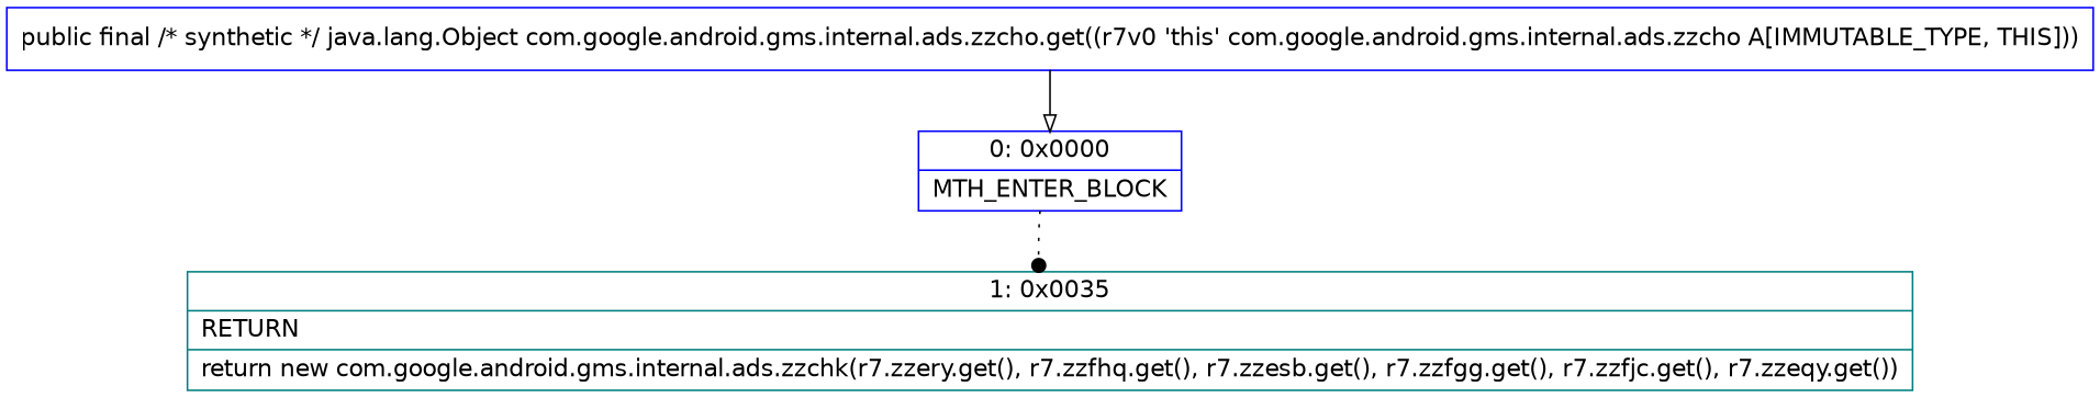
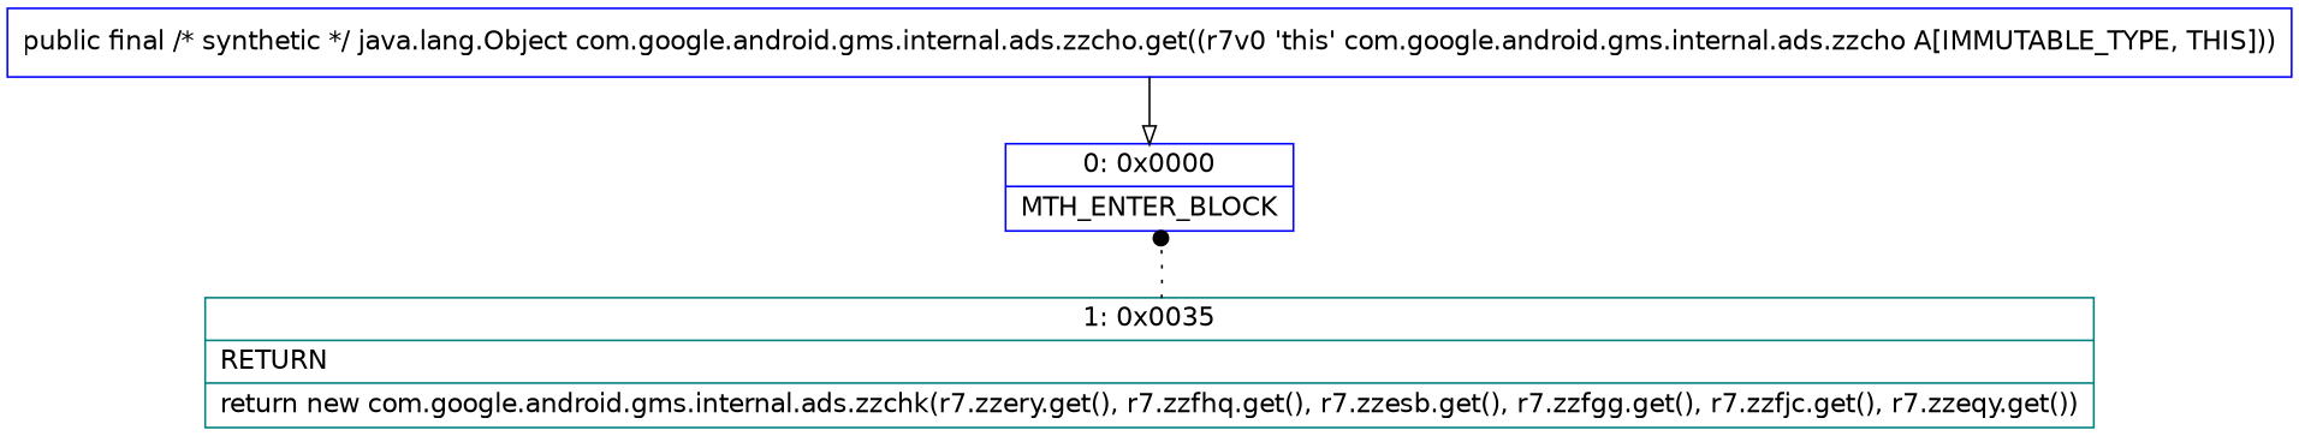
  digraph {
    fontname="DejaVu Sans"
    node [shape=record color=blue fontname="DejaVu Sans"]
    edge [fontname="DejaVu Sans"]
    n1 [label="{0\:\ 0x0000|MTH_ENTER_BLOCK\l}"]
    n2 [label="{1\:\ 0x0035|RETURN\l|return new com.google.android.gms.internal.ads.zzchk(r7.zzery.get(), r7.zzfhq.get(), r7.zzesb.get(), r7.zzfgg.get(), r7.zzfjc.get(), r7.zzeqy.get())\l}" color=teal]
    n3 [label="{public final \/* synthetic *\/ java.lang.Object com.google.android.gms.internal.ads.zzcho.get((r7v0 'this' com.google.android.gms.internal.ads.zzcho A[IMMUTABLE_TYPE, THIS])) }"]
-   n1 -> n2 [style=dotted arrowhead=dot]
+   n2 -> n1 [style=dotted arrowhead=dot]
    n3 -> n1 [style=solid arrowhead=onormal]
  }
